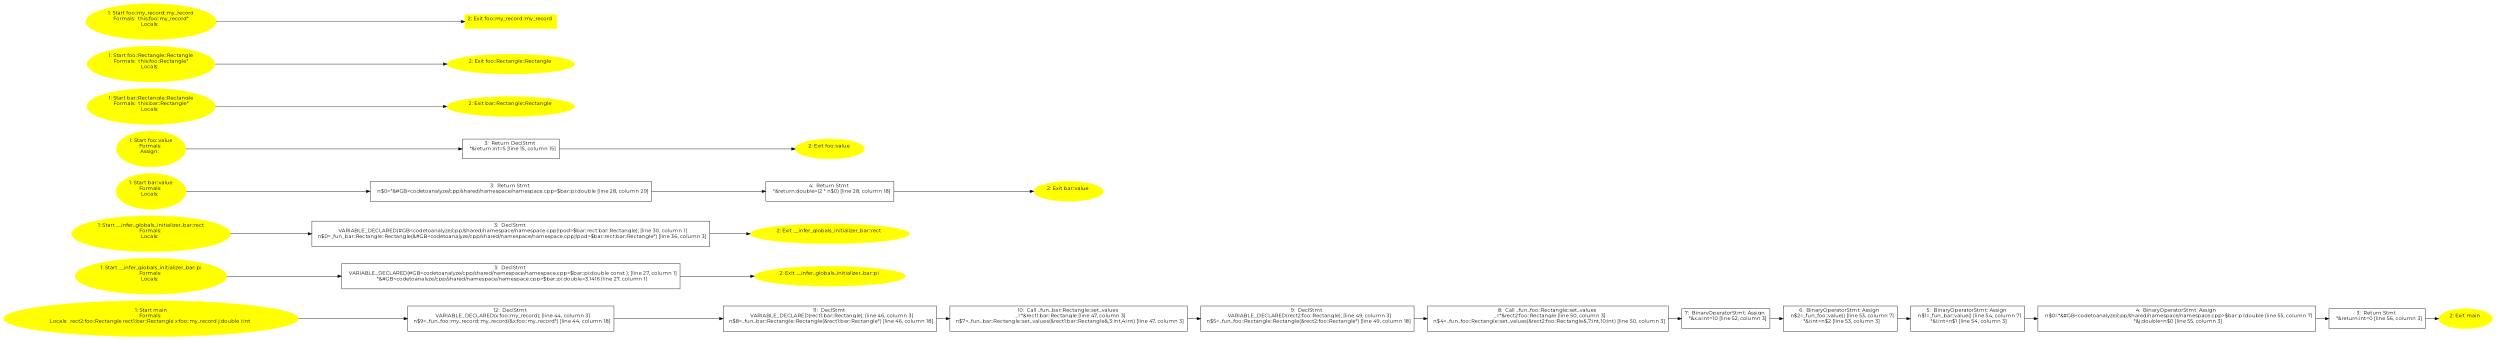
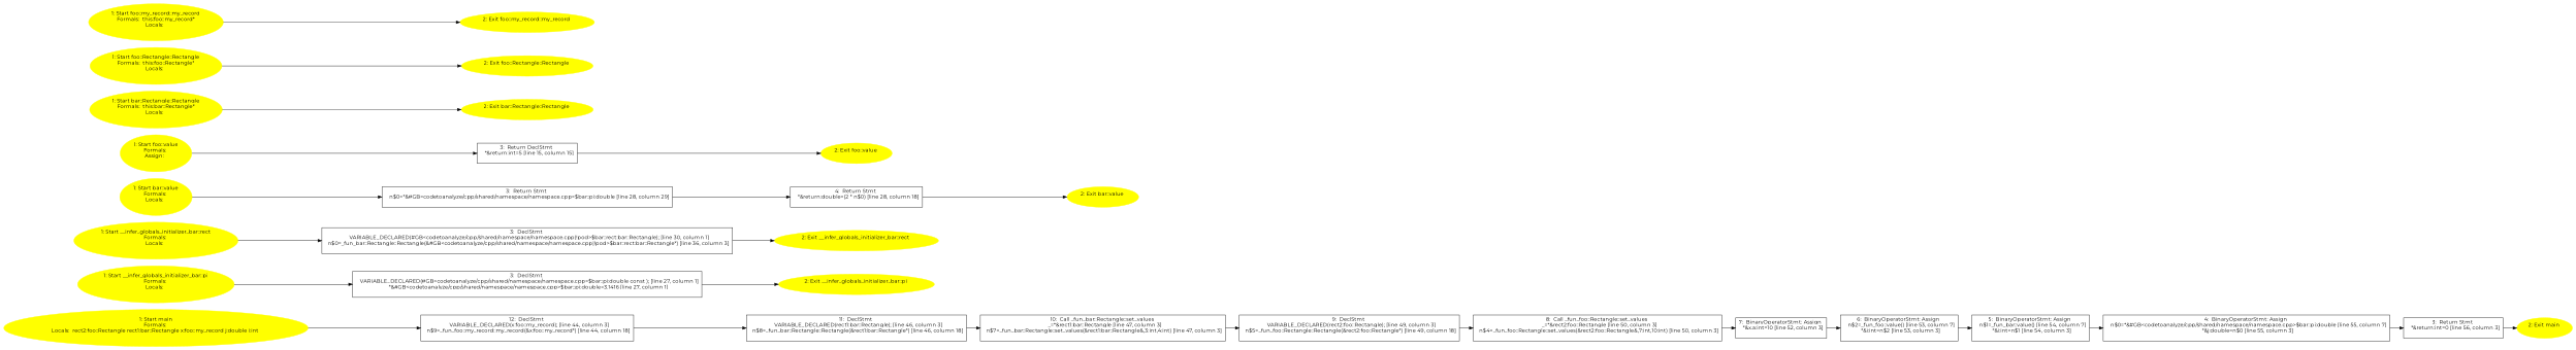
  digraph {
    fontname=Montserrat
    rankdir=LR
    node [color=yellow fontname=Montserrat style=filled]
    edge [fontname=Montserrat]
    n1 [label="1: Start main\nFormals: \nLocals:  rect2:foo::Rectangle rect1:bar::Rectangle x:foo::my_record j:double i:int \n  "]
    n2 [label="12:  DeclStmt \n   VARIABLE_DECLARED(x:foo::my_record); [line 44, column 3]\n  n$9=_fun_foo::my_record::my_record(&x:foo::my_record*) [line 44, column 18]\n " shape=box color="" style=""]
    n3 [label="11:  DeclStmt \n   VARIABLE_DECLARED(rect1:bar::Rectangle); [line 46, column 3]\n  n$8=_fun_bar::Rectangle::Rectangle(&rect1:bar::Rectangle*) [line 46, column 18]\n " shape=box color="" style=""]
    n4 [label="10:  Call _fun_bar::Rectangle::set_values \n   _=*&rect1:bar::Rectangle [line 47, column 3]\n  n$7=_fun_bar::Rectangle::set_values(&rect1:bar::Rectangle&,3:int,4:int) [line 47, column 3]\n " shape=box color="" style=""]
    n5 [label="2: Exit main \n  "]
    n6 [label="3:  Return Stmt \n   *&return:int=0 [line 56, column 3]\n " shape=box color="" style=""]
    n7 [label="4:  BinaryOperatorStmt: Assign \n   n$0=*&#GB<codetoanalyze/cpp/shared/namespace/namespace.cpp>$bar::pi:double [line 55, column 7]\n  *&j:double=n$0 [line 55, column 3]\n " shape=box color="" style=""]
    n8 [label="5:  BinaryOperatorStmt: Assign \n   n$1=_fun_bar::value() [line 54, column 7]\n  *&i:int=n$1 [line 54, column 3]\n " shape=box color="" style=""]
    n9 [label="6:  BinaryOperatorStmt: Assign \n   n$2=_fun_foo::value() [line 53, column 7]\n  *&i:int=n$2 [line 53, column 3]\n " shape=box color="" style=""]
    n10 [label="7:  BinaryOperatorStmt: Assign \n   *&x.a:int=10 [line 52, column 3]\n " shape=box color="" style=""]
    n11 [label="8:  Call _fun_foo::Rectangle::set_values \n   _=*&rect2:foo::Rectangle [line 50, column 3]\n  n$4=_fun_foo::Rectangle::set_values(&rect2:foo::Rectangle&,7:int,10:int) [line 50, column 3]\n " shape=box color="" style=""]
    n12 [label="9:  DeclStmt \n   VARIABLE_DECLARED(rect2:foo::Rectangle); [line 49, column 3]\n  n$5=_fun_foo::Rectangle::Rectangle(&rect2:foo::Rectangle*) [line 49, column 18]\n " shape=box color="" style=""]
    n13 [label="1: Start __infer_globals_initializer_bar::pi\nFormals: \nLocals:  \n  "]
    n14 [label="3:  DeclStmt \n   VARIABLE_DECLARED(#GB<codetoanalyze/cpp/shared/namespace/namespace.cpp>$bar::pi:double const ); [line 27, column 1]\n  *&#GB<codetoanalyze/cpp/shared/namespace/namespace.cpp>$bar::pi:double=3.1416 [line 27, column 1]\n " shape=box color="" style=""]
    n15 [label="2: Exit __infer_globals_initializer_bar::pi \n  "]
    n16 [label="1: Start __infer_globals_initializer_bar::rect\nFormals: \nLocals:  \n  "]
    n17 [label="3:  DeclStmt \n   VARIABLE_DECLARED(#GB<codetoanalyze/cpp/shared/namespace/namespace.cpp|!pod>$bar::rect:bar::Rectangle); [line 30, column 1]\n  n$0=_fun_bar::Rectangle::Rectangle(&#GB<codetoanalyze/cpp/shared/namespace/namespace.cpp|!pod>$bar::rect:bar::Rectangle*) [line 36, column 3]\n " shape=box color="" style=""]
    n18 [label="2: Exit __infer_globals_initializer_bar::rect \n  "]
    n19 [label="1: Start bar::value\nFormals: \nLocals:  \n  "]
    n20 [label="3:  Return Stmt \n   n$0=*&#GB<codetoanalyze/cpp/shared/namespace/namespace.cpp>$bar::pi:double [line 28, column 29]\n " shape=box color="" style=""]
    n21 [label="4:  Return Stmt \n   *&return:double=(2 * n$0) [line 28, column 18]\n " shape=box color="" style=""]
    n22 [label="2: Exit bar::value \n  "]
    n23 [label="1: Start foo::value\nFormals: \nAssign:  \n  "]
    n24 [label="3:  Return DeclStmt \n   *&return:int=5 [line 15, column 15]\n " shape=box color="" style=""]
    n25 [label="2: Exit foo::value \n  "]
    n26 [label="1: Start bar::Rectangle::Rectangle\nFormals:  this:bar::Rectangle*\nLocals:  \n  "]
    n27 [label="2: Exit bar::Rectangle::Rectangle \n  "]
    n28 [label="1: Start foo::Rectangle::Rectangle\nFormals:  this:foo::Rectangle*\nLocals:  \n  "]
    n29 [label="2: Exit foo::Rectangle::Rectangle \n  "]
    n30 [label="1: Start foo::my_record::my_record\nFormals:  this:foo::my_record*\nLocals:  \n  "]
-   n31 [label="2: Exit foo::my_record::my_record \n  " shape=box]
+   n31 [label="2: Exit foo::my_record::my_record \n  "]
    n1 -> n2
    n2 -> n3
    n3 -> n4
    n4 -> n12
    n6 -> n5
    n7 -> n6
    n8 -> n7
    n9 -> n8
    n10 -> n9
    n11 -> n10
    n12 -> n11
    n13 -> n14
    n14 -> n15
    n16 -> n17
    n17 -> n18
    n19 -> n20
    n20 -> n21
    n21 -> n22
    n23 -> n24
    n24 -> n25
    n26 -> n27
    n28 -> n29
    n30 -> n31
  }
